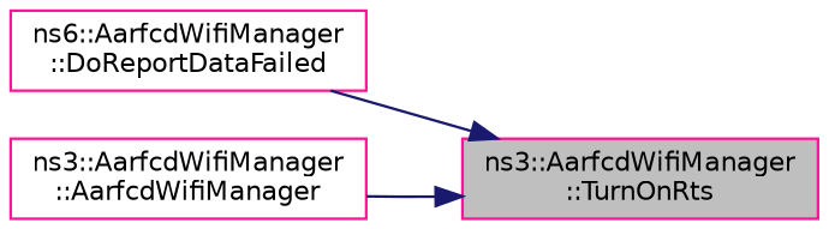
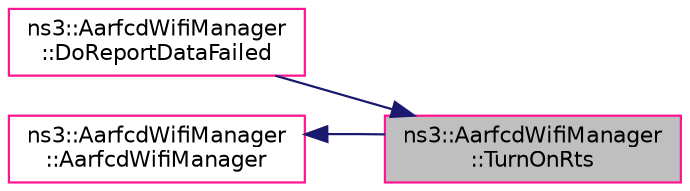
  digraph {
    rankdir=RL
    node [color=deeppink fillcolor=white fontname=Helvetica fontsize=10 shape=box style=filled]
    edge [color=midnightblue dir=back fontname=Helvetica fontsize=10 labelfontname=Helvetica labelfontsize=10 style=solid]
    n1 [fillcolor=grey75 fontcolor=black height=0.2 label="ns3::AarfcdWifiManager\l::TurnOnRts" width=0.4]
-   n2 [height=0.2 label="ns6::AarfcdWifiManager\l::DoReportDataFailed" width=0.4]
+   n2 [height=0.2 label="ns3::AarfcdWifiManager\l::DoReportDataFailed" width=0.4]
    n3 [height=0.2 label="ns3::AarfcdWifiManager\l::AarfcdWifiManager" width=0.4]
    n1 -> n2
-   n1 -> n3
+   n3 -> n1
  }
